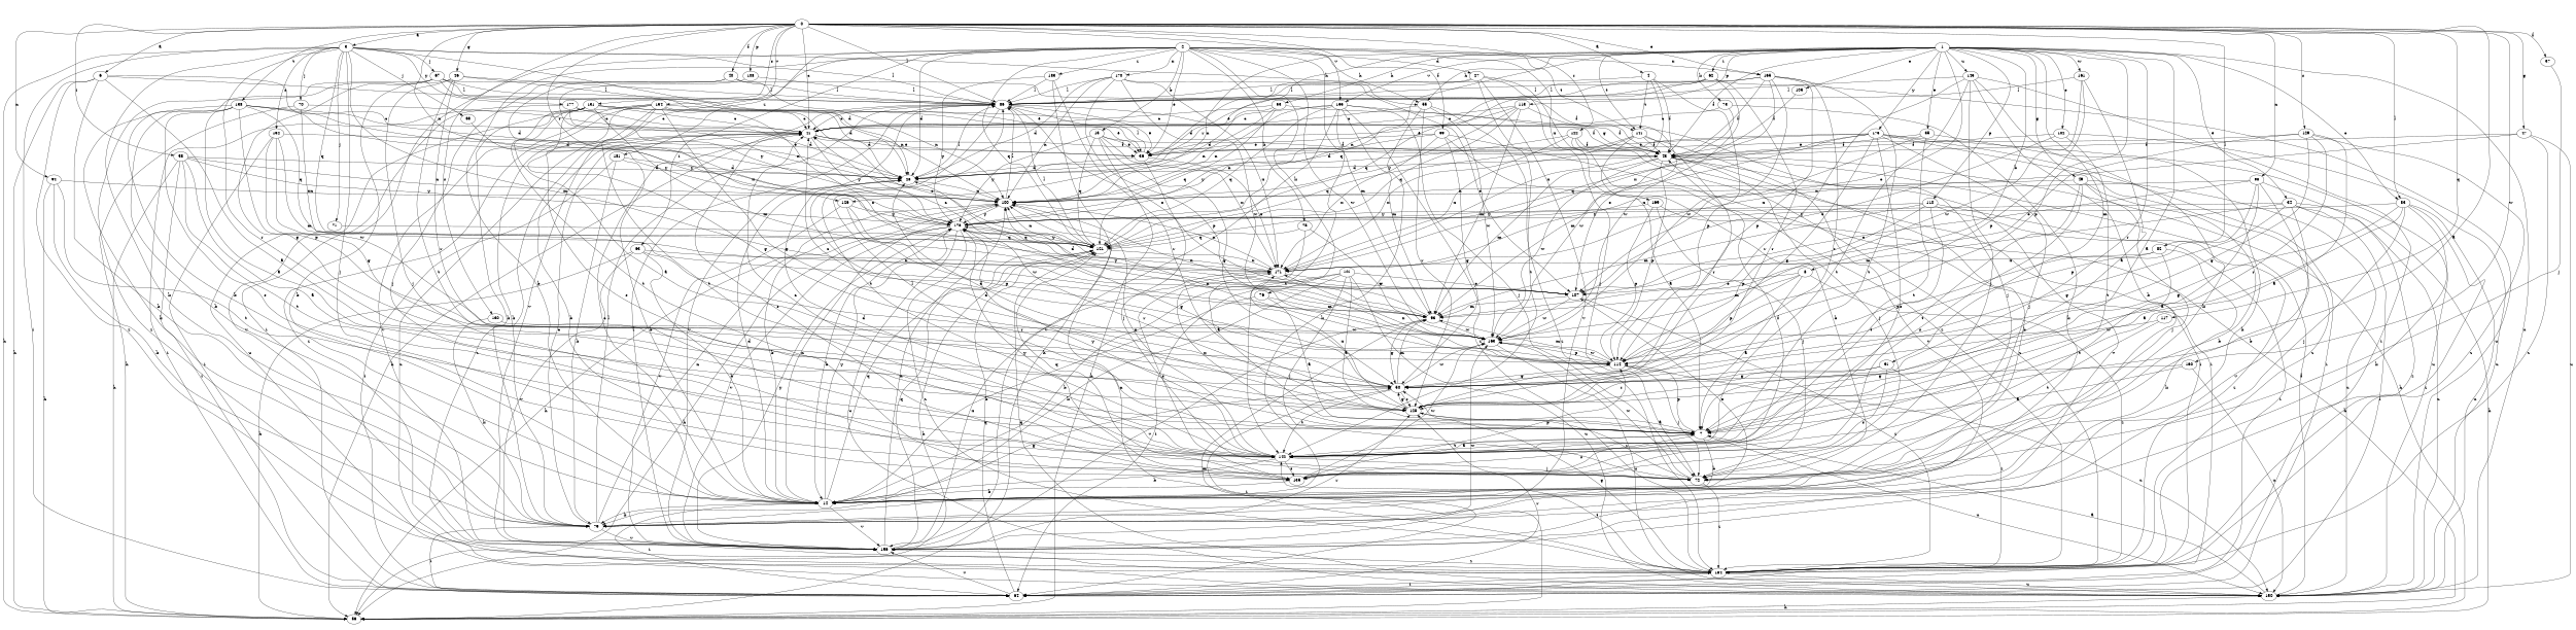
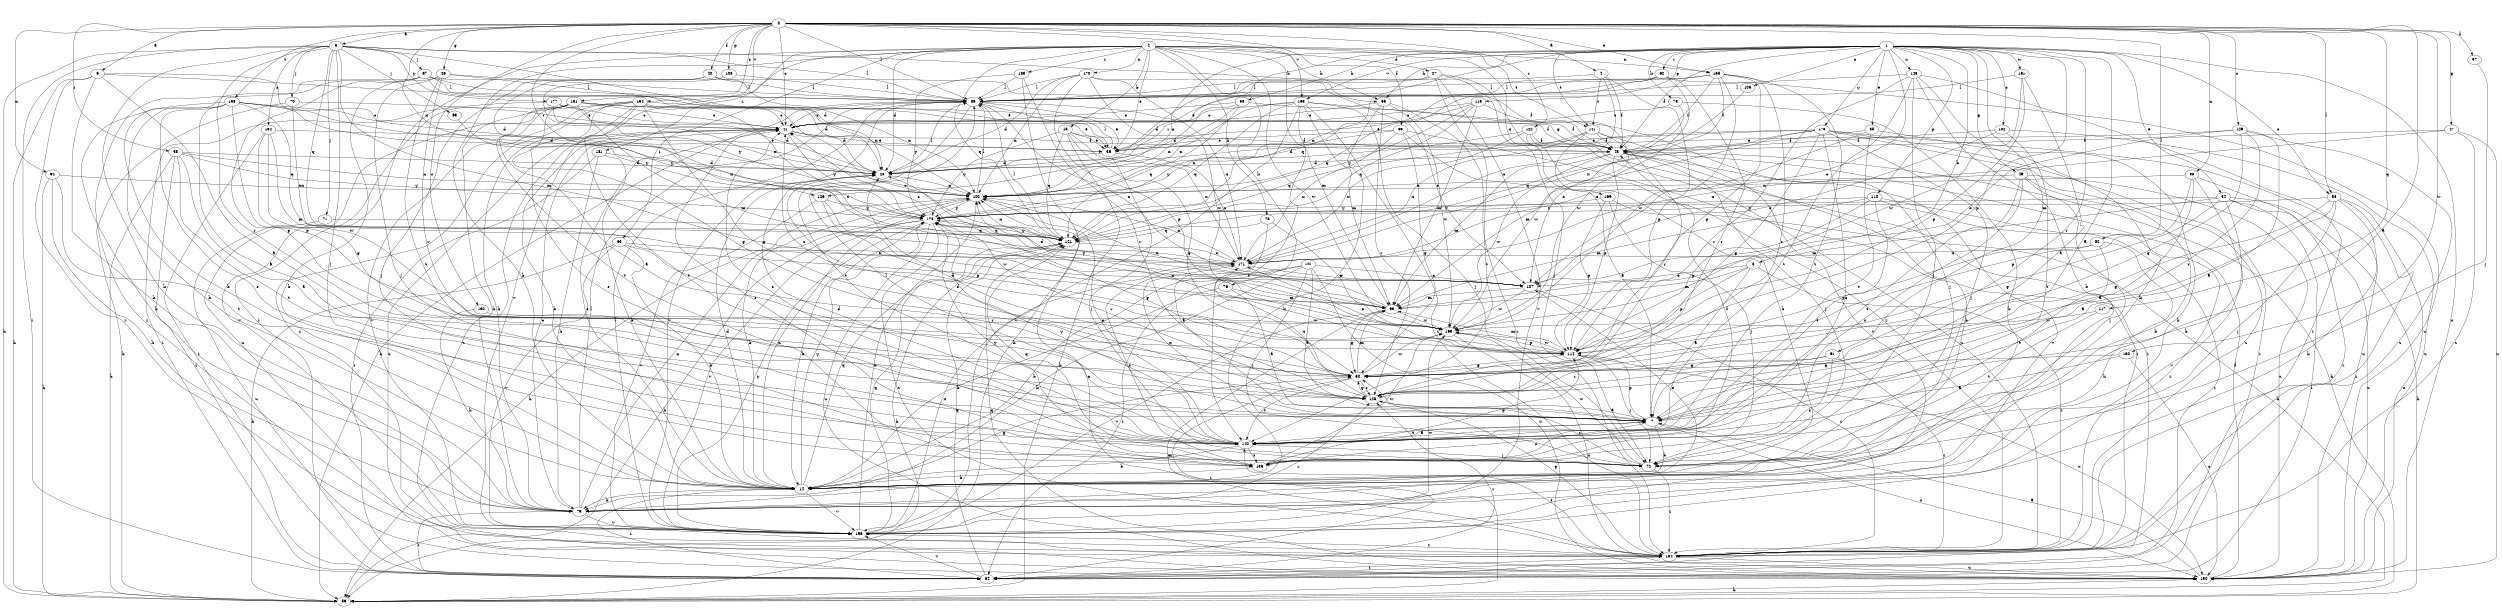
  strict digraph {
    0
    3
    4
    6
    7
    21
    37
    39
    40
    46
    47
    58
    82
    83
    86
    94
    98
    100
    108
    117
    122
    126
    129
    130
    131
    138
    154
    155
    160
    165
    55
    121
    128
    28
    64
    93
    56
    67
    68
    70
    71
    72
    79
    132
    177
    43
    114
    141
    171
    184
    150
    14
    135
    142
    36
    178
    50
    107
    156
    163
    1
    8
    34
    35
    49
    53
    62
    73
    91
    102
    105
    110
    113
    145
    161
    173
    101
    2
    13
    27
    63
    75
    76
    169
    170
    181
    183
    0 -> 3 [label=a]
    0 -> 4 [label=a]
    0 -> 6 [label=a]
    0 -> 7 [label=a]
    0 -> 21 [label=c]
    0 -> 37 [label=f]
    0 -> 39 [label=f]
    0 -> 40 [label=f]
    0 -> 46 [label=g]
    0 -> 47 [label=g]
    0 -> 58 [label=i]
    0 -> 82 [label=l]
    0 -> 83 [label=l]
    0 -> 86 [label=l]
    0 -> 94 [label=n]
    0 -> 98 [label=n]
    0 -> 100 [label=n]
    0 -> 108 [label=p]
    0 -> 117 [label=q]
    0 -> 122 [label=r]
    0 -> 126 [label=r]
    0 -> 129 [label=s]
    0 -> 130 [label=s]
    0 -> 131 [label=s]
    0 -> 138 [label=t]
    0 -> 154 [label=v]
    0 -> 155 [label=v]
    0 -> 160 [label=w]
    0 -> 165 [label=e]
    3 -> 86 [label=l]
    3 -> 55 [label=h]
    3 -> 121 [label=q]
    3 -> 128 [label=r]
    3 -> 28 [label=d]
    3 -> 64 [label=i]
    3 -> 93 [label=m]
    3 -> 56 [label=h]
    3 -> 67 [label=j]
    3 -> 68 [label=j]
    3 -> 70 [label=j]
    3 -> 71 [label=j]
    3 -> 72 [label=j]
    3 -> 79 [label=k]
    3 -> 132 [label=s]
    3 -> 177 [label=y]
    4 -> 86 [label=l]
    4 -> 43 [label=f]
    4 -> 114 [label=p]
    4 -> 141 [label=t]
    4 -> 171 [label=x]
    6 -> 7 [label=a]
    6 -> 86 [label=l]
    6 -> 28 [label=d]
    6 -> 56 [label=h]
    6 -> 79 [label=k]
    6 -> 184 [label=z]
    7 -> 114 [label=p]
    7 -> 171 [label=x]
    7 -> 150 [label=u]
    7 -> 14 [label=b]
    7 -> 135 [label=s]
    7 -> 142 [label=t]
    21 -> 43 [label=f]
    21 -> 184 [label=z]
    21 -> 150 [label=u]
    21 -> 14 [label=b]
    21 -> 135 [label=s]
    21 -> 36 [label=e]
    21 -> 178 [label=y]
    37 -> 72 [label=j]
    39 -> 7 [label=a]
    39 -> 64 [label=i]
    39 -> 171 [label=x]
    39 -> 36 [label=e]
    39 -> 178 [label=y]
    39 -> 50 [label=g]
    40 -> 86 [label=l]
    40 -> 100 [label=n]
    40 -> 72 [label=j]
    40 -> 171 [label=x]
    46 -> 86 [label=l]
    46 -> 128 [label=r]
    46 -> 28 [label=d]
    46 -> 72 [label=j]
    46 -> 14 [label=b]
    46 -> 142 [label=t]
    47 -> 43 [label=f]
    47 -> 171 [label=x]
    47 -> 184 [label=z]
    47 -> 150 [label=u]
    58 -> 7 [label=a]
    58 -> 100 [label=n]
    58 -> 28 [label=d]
    58 -> 64 [label=i]
    58 -> 56 [label=h]
    58 -> 142 [label=t]
    58 -> 178 [label=y]
    82 -> 79 [label=k]
    82 -> 114 [label=p]
    82 -> 171 [label=x]
    82 -> 142 [label=t]
    83 -> 7 [label=a]
    83 -> 72 [label=j]
    83 -> 79 [label=k]
    83 -> 184 [label=z]
    83 -> 150 [label=u]
    83 -> 178 [label=y]
    83 -> 50 [label=g]
    86 -> 21 [label=c]
    86 -> 56 [label=h]
    86 -> 43 [label=g]
    86 -> 142 [label=t]
    86 -> 36 [label=e]
    86 -> 107 [label=o]
    86 -> 156 [label=v]
    94 -> 100 [label=n]
    94 -> 56 [label=h]
    94 -> 79 [label=k]
    94 -> 142 [label=t]
    98 -> 7 [label=a]
    98 -> 100 [label=n]
    98 -> 114 [label=p]
    98 -> 184 [label=z]
    98 -> 14 [label=b]
-   98 -> 107 [label=o]
    100 -> 86 [label=l]
    100 -> 56 [label=h]
    100 -> 14 [label=b]
    100 -> 178 [label=y]
    108 -> 86 [label=l]
    108 -> 178 [label=y]
    117 -> 142 [label=t]
    117 -> 163 [label=w]
    122 -> 100 [label=n]
    122 -> 64 [label=i]
    122 -> 43 [label=f]
    122 -> 171 [label=x]
    122 -> 184 [label=z]
    126 -> 114 [label=p]
    126 -> 178 [label=y]
    126 -> 156 [label=v]
    126 -> 163 [label=w]
    129 -> 7 [label=a]
    129 -> 128 [label=r]
    129 -> 184 [label=z]
    129 -> 36 [label=e]
    129 -> 50 [label=g]
    129 -> 107 [label=o]
    130 -> 79 [label=k]
    130 -> 163 [label=w]
    131 -> 7 [label=a]
    131 -> 21 [label=c]
    131 -> 28 [label=d]
    131 -> 93 [label=m]
    131 -> 79 [label=k]
    131 -> 142 [label=t]
    131 -> 36 [label=e]
    131 -> 50 [label=g]
    131 -> 156 [label=v]
    138 -> 7 [label=a]
    138 -> 21 [label=c]
    138 -> 121 [label=q]
    138 -> 28 [label=d]
    138 -> 79 [label=k]
    138 -> 114 [label=p]
    138 -> 14 [label=b]
    138 -> 135 [label=s]
    138 -> 178 [label=y]
    154 -> 21 [label=c]
    154 -> 79 [label=k]
    154 -> 43 [label=f]
    154 -> 184 [label=z]
    154 -> 150 [label=u]
    154 -> 135 [label=s]
    154 -> 142 [label=t]
    154 -> 50 [label=g]
    154 -> 107 [label=o]
    154 -> 156 [label=v]
    155 -> 21 [label=c]
    155 -> 100 [label=n]
    155 -> 121 [label=q]
    155 -> 93 [label=m]
    155 -> 72 [label=j]
    155 -> 43 [label=f]
    155 -> 184 [label=z]
    155 -> 142 [label=t]
    155 -> 156 [label=v]
    160 -> 7 [label=a]
    160 -> 150 [label=u]
    160 -> 50 [label=g]
    165 -> 86 [label=l]
    165 -> 128 [label=r]
    165 -> 43 [label=f]
    165 -> 114 [label=p]
    165 -> 171 [label=x]
    165 -> 142 [label=t]
    165 -> 36 [label=e]
    165 -> 163 [label=w]
    55 -> 21 [label=c]
    55 -> 128 [label=r]
    55 -> 79 [label=k]
    55 -> 184 [label=z]
    55 -> 163 [label=w]
    121 -> 21 [label=c]
    121 -> 86 [label=l]
    121 -> 100 [label=n]
    121 -> 56 [label=h]
    121 -> 171 [label=x]
    121 -> 178 [label=y]
    128 -> 7 [label=a]
    128 -> 28 [label=d]
    128 -> 171 [label=x]
    128 -> 50 [label=g]
    28 -> 86 [label=l]
    28 -> 100 [label=n]
    64 -> 121 [label=q]
    64 -> 128 [label=r]
    64 -> 156 [label=v]
    93 -> 100 [label=n]
    93 -> 28 [label=d]
    93 -> 50 [label=g]
    93 -> 156 [label=v]
    93 -> 163 [label=w]
    56 -> 93 [label=m]
    67 -> 86 [label=l]
    67 -> 100 [label=n]
    67 -> 43 [label=f]
    67 -> 184 [label=z]
    67 -> 14 [label=b]
    67 -> 36 [label=e]
    67 -> 50 [label=g]
    68 -> 178 [label=y]
    70 -> 21 [label=c]
    70 -> 56 [label=h]
    70 -> 171 [label=x]
    71 -> 121 [label=q]
+   71 -> 150 [label=u]
    72 -> 128 [label=r]
    72 -> 184 [label=z]
    72 -> 163 [label=w]
    79 -> 21 [label=c]
    79 -> 86 [label=l]
    79 -> 100 [label=n]
    79 -> 64 [label=i]
    79 -> 156 [label=v]
    132 -> 64 [label=i]
    132 -> 93 [label=m]
    132 -> 36 [label=e]
    132 -> 50 [label=g]
    132 -> 163 [label=w]
    177 -> 21 [label=c]
    177 -> 100 [label=n]
    177 -> 28 [label=d]
    177 -> 64 [label=i]
    43 -> 28 [label=d]
    43 -> 93 [label=m]
    43 -> 56 [label=h]
    43 -> 72 [label=j]
    43 -> 114 [label=p]
    43 -> 14 [label=b]
    43 -> 156 [label=v]
    43 -> 163 [label=w]
    114 -> 21 [label=c]
    114 -> 100 [label=n]
    114 -> 93 [label=m]
    114 -> 72 [label=j]
    114 -> 171 [label=x]
    114 -> 150 [label=u]
    114 -> 50 [label=g]
    114 -> 163 [label=w]
    141 -> 121 [label=q]
    141 -> 128 [label=r]
    141 -> 43 [label=f]
    141 -> 171 [label=x]
    141 -> 14 [label=b]
    141 -> 156 [label=v]
    171 -> 21 [label=c]
    171 -> 100 [label=n]
    171 -> 135 [label=s]
    171 -> 107 [label=o]
    184 -> 100 [label=n]
    184 -> 64 [label=i]
    184 -> 150 [label=u]
    184 -> 142 [label=t]
    184 -> 50 [label=g]
    150 -> 7 [label=a]
    150 -> 121 [label=q]
    150 -> 56 [label=h]
    150 -> 43 [label=f]
    14 -> 21 [label=c]
    14 -> 100 [label=n]
    14 -> 121 [label=q]
    14 -> 28 [label=d]
    14 -> 64 [label=i]
    14 -> 79 [label=k]
    14 -> 178 [label=y]
    14 -> 50 [label=g]
    14 -> 107 [label=o]
    14 -> 156 [label=v]
    135 -> 121 [label=q]
    135 -> 43 [label=f]
    135 -> 114 [label=p]
    135 -> 14 [label=b]
    135 -> 178 [label=y]
    135 -> 163 [label=w]
    142 -> 7 [label=a]
    142 -> 21 [label=c]
    142 -> 86 [label=l]
    142 -> 100 [label=n]
    142 -> 28 [label=d]
    142 -> 72 [label=j]
    142 -> 14 [label=b]
    142 -> 135 [label=s]
    142 -> 178 [label=y]
    36 -> 86 [label=l]
    36 -> 28 [label=d]
    36 -> 72 [label=j]
    36 -> 171 [label=x]
    178 -> 121 [label=q]
    178 -> 128 [label=r]
    178 -> 56 [label=h]
    178 -> 184 [label=z]
    178 -> 150 [label=u]
    178 -> 14 [label=b]
    178 -> 50 [label=g]
    178 -> 156 [label=v]
    50 -> 128 [label=r]
    50 -> 28 [label=d]
    50 -> 64 [label=i]
    50 -> 93 [label=m]
    50 -> 142 [label=t]
    50 -> 163 [label=w]
    107 -> 93 [label=m]
    107 -> 184 [label=z]
    107 -> 178 [label=y]
    107 -> 163 [label=w]
    156 -> 86 [label=l]
    156 -> 100 [label=n]
    156 -> 121 [label=q]
    156 -> 128 [label=r]
    156 -> 171 [label=x]
    156 -> 184 [label=z]
    156 -> 178 [label=y]
    156 -> 163 [label=w]
    163 -> 114 [label=p]
    163 -> 150 [label=u]
    1 -> 7 [label=a]
    1 -> 83 [label=o]
    1 -> 100 [label=n]
    1 -> 126 [label=r]
    1 -> 155 [label=v]
    1 -> 55 [label=h]
    1 -> 121 [label=q]
    1 -> 128 [label=r]
    1 -> 43 [label=f]
    1 -> 114 [label=p]
    1 -> 141 [label=t]
    1 -> 150 [label=u]
    1 -> 107 [label=o]
    1 -> 8 [label=b]
    1 -> 34 [label=e]
    1 -> 35 [label=e]
    1 -> 49 [label=g]
    1 -> 53 [label=h]
    1 -> 62 [label=i]
    1 -> 73 [label=k]
    1 -> 91 [label=m]
    1 -> 102 [label=o]
    1 -> 105 [label=o]
    1 -> 110 [label=p]
    1 -> 113 [label=p]
    1 -> 145 [label=u]
    1 -> 161 [label=w]
    1 -> 173 [label=y]
    8 -> 7 [label=a]
    8 -> 93 [label=m]
    8 -> 114 [label=p]
    8 -> 184 [label=z]
    8 -> 107 [label=o]
    34 -> 64 [label=i]
    34 -> 93 [label=m]
    34 -> 56 [label=h]
    34 -> 150 [label=u]
    34 -> 178 [label=y]
    34 -> 50 [label=g]
    34 -> 156 [label=v]
    35 -> 79 [label=k]
    35 -> 43 [label=f]
    35 -> 171 [label=x]
    35 -> 142 [label=t]
    49 -> 100 [label=n]
    49 -> 72 [label=j]
    49 -> 150 [label=u]
    49 -> 14 [label=b]
    49 -> 135 [label=s]
    49 -> 142 [label=t]
    53 -> 21 [label=c]
    53 -> 100 [label=n]
    53 -> 121 [label=q]
    53 -> 28 [label=d]
    53 -> 72 [label=j]
    62 -> 86 [label=l]
    62 -> 100 [label=n]
    62 -> 121 [label=q]
    62 -> 128 [label=r]
    62 -> 150 [label=u]
    62 -> 163 [label=w]
    73 -> 21 [label=c]
    73 -> 79 [label=k]
    73 -> 163 [label=w]
    91 -> 128 [label=r]
    91 -> 184 [label=z]
    91 -> 135 [label=s]
    91 -> 50 [label=g]
    102 -> 43 [label=f]
    102 -> 150 [label=u]
    102 -> 142 [label=t]
    102 -> 107 [label=o]
    105 -> 43 [label=f]
    110 -> 64 [label=i]
    110 -> 93 [label=m]
    110 -> 114 [label=p]
    110 -> 184 [label=z]
    110 -> 142 [label=t]
    110 -> 178 [label=y]
    113 -> 21 [label=c]
    113 -> 121 [label=q]
    113 -> 93 [label=m]
    113 -> 36 [label=e]
    113 -> 178 [label=y]
    113 -> 107 [label=o]
    145 -> 86 [label=l]
    145 -> 128 [label=r]
    145 -> 64 [label=i]
    145 -> 72 [label=j]
    145 -> 79 [label=k]
    145 -> 14 [label=b]
    145 -> 142 [label=t]
    161 -> 7 [label=a]
    161 -> 86 [label=l]
    161 -> 114 [label=p]
    161 -> 163 [label=w]
    173 -> 121 [label=q]
    173 -> 28 [label=d]
    173 -> 64 [label=i]
    173 -> 93 [label=m]
    173 -> 72 [label=j]
    173 -> 184 [label=z]
    173 -> 150 [label=u]
    173 -> 135 [label=s]
    173 -> 36 [label=e]
    173 -> 50 [label=g]
    101 -> 7 [label=a]
    101 -> 64 [label=i]
    101 -> 72 [label=j]
    101 -> 79 [label=k]
    101 -> 150 [label=u]
    101 -> 14 [label=b]
    101 -> 107 [label=o]
    2 -> 165 [label=x]
    2 -> 55 [label=h]
    2 -> 121 [label=q]
    2 -> 28 [label=d]
    2 -> 64 [label=i]
    2 -> 93 [label=m]
    2 -> 141 [label=t]
    2 -> 14 [label=b]
    2 -> 36 [label=e]
    2 -> 156 [label=v]
    2 -> 163 [label=w]
    2 -> 13 [label=b]
    2 -> 27 [label=d]
    2 -> 63 [label=i]
    2 -> 75 [label=k]
    2 -> 76 [label=k]
    2 -> 169 [label=x]
    2 -> 170 [label=x]
    2 -> 181 [label=z]
    2 -> 183 [label=z]
    13 -> 121 [label=q]
    13 -> 56 [label=h]
    13 -> 43 [label=f]
    13 -> 171 [label=x]
    13 -> 36 [label=e]
    13 -> 178 [label=y]
    13 -> 50 [label=g]
    27 -> 86 [label=l]
    27 -> 28 [label=d]
    27 -> 72 [label=j]
    27 -> 184 [label=z]
    27 -> 142 [label=t]
    27 -> 156 [label=v]
    63 -> 128 [label=r]
    63 -> 56 [label=h]
    63 -> 171 [label=x]
    63 -> 14 [label=b]
    63 -> 156 [label=v]
    75 -> 7 [label=a]
    75 -> 121 [label=q]
    75 -> 163 [label=w]
    76 -> 7 [label=a]
    76 -> 93 [label=m]
    76 -> 14 [label=b]
    169 -> 56 [label=h]
    169 -> 72 [label=j]
    169 -> 114 [label=p]
    169 -> 178 [label=y]
    170 -> 86 [label=l]
    170 -> 100 [label=n]
    170 -> 28 [label=d]
    170 -> 114 [label=p]
    170 -> 171 [label=x]
    170 -> 107 [label=o]
    170 -> 163 [label=w]
    181 -> 28 [label=d]
    181 -> 64 [label=i]
    181 -> 79 [label=k]
    181 -> 14 [label=b]
    183 -> 86 [label=l]
    183 -> 128 [label=r]
    183 -> 56 [label=h]
    183 -> 178 [label=y]
  }
